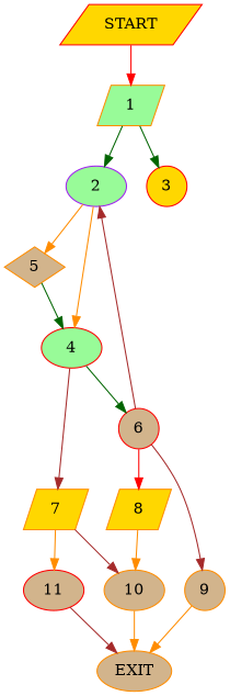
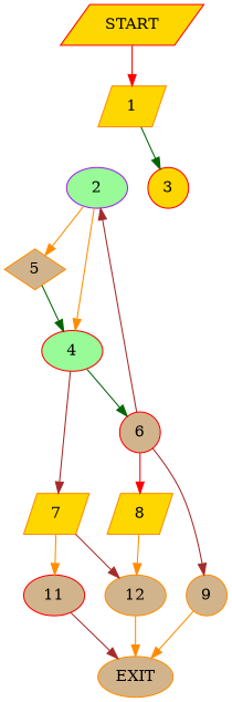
  digraph {
    node [color=darkorange fillcolor=tan shape=ellipse style=filled]
    edge [color=darkorange]
    n1 [color=red fillcolor=gold label=START shape=parallelogram]
-   1 [fillcolor=palegreen shape=parallelogram]
+   1 [fillcolor=gold shape=parallelogram]
    2 [color=purple fillcolor=palegreen]
    3 [color=red fillcolor=gold shape=circle]
    n5 [label=EXIT]
    4 [color=red fillcolor=palegreen]
    5 [shape=diamond]
    6 [color=red shape=circle]
    7 [fillcolor=gold shape=parallelogram]
    8 [fillcolor=gold shape=parallelogram]
    9 [shape=circle]
-   10
+   10 [label=12]
    11 [color=red]
    n1 -> 1 [color=red]
-   1 -> 2 [color=darkgreen]
    1 -> 3 [color=darkgreen]
    2 -> 4
    2 -> 5
    4 -> 6 [color=darkgreen]
    4 -> 7 [color=brown]
    5 -> 4 [color=darkgreen]
    6 -> 2 [color=brown]
    6 -> 8 [color=red]
    6 -> 9 [color=brown]
    7 -> 10 [color=brown]
    7 -> 11
    8 -> 10
    9 -> n5
    10 -> n5
    11 -> n5 [color=brown]
  }
